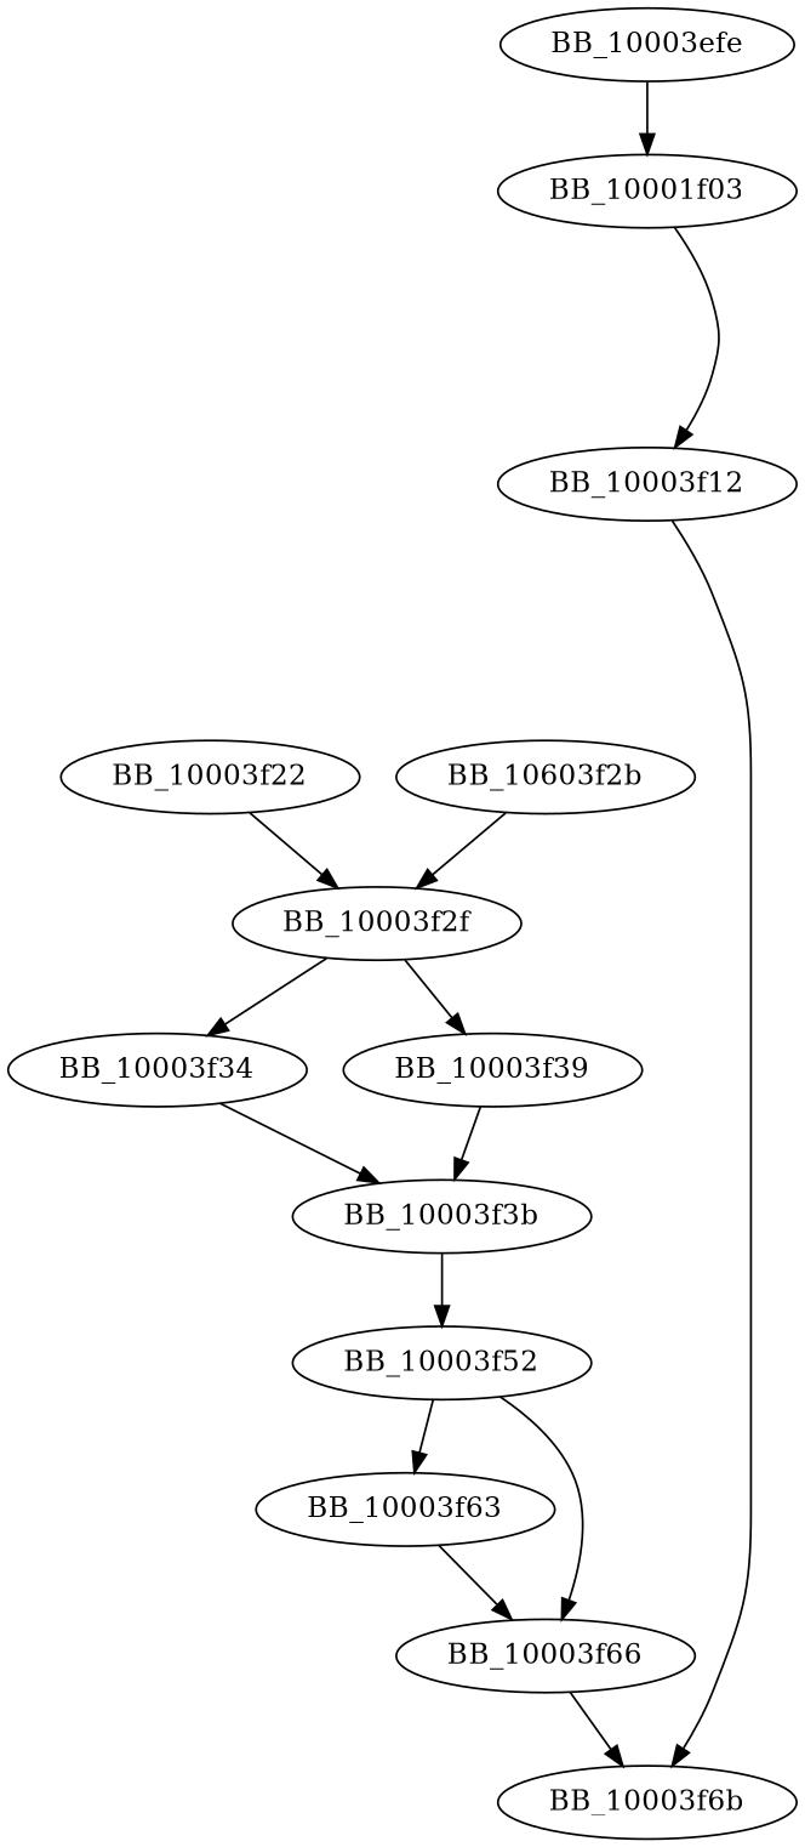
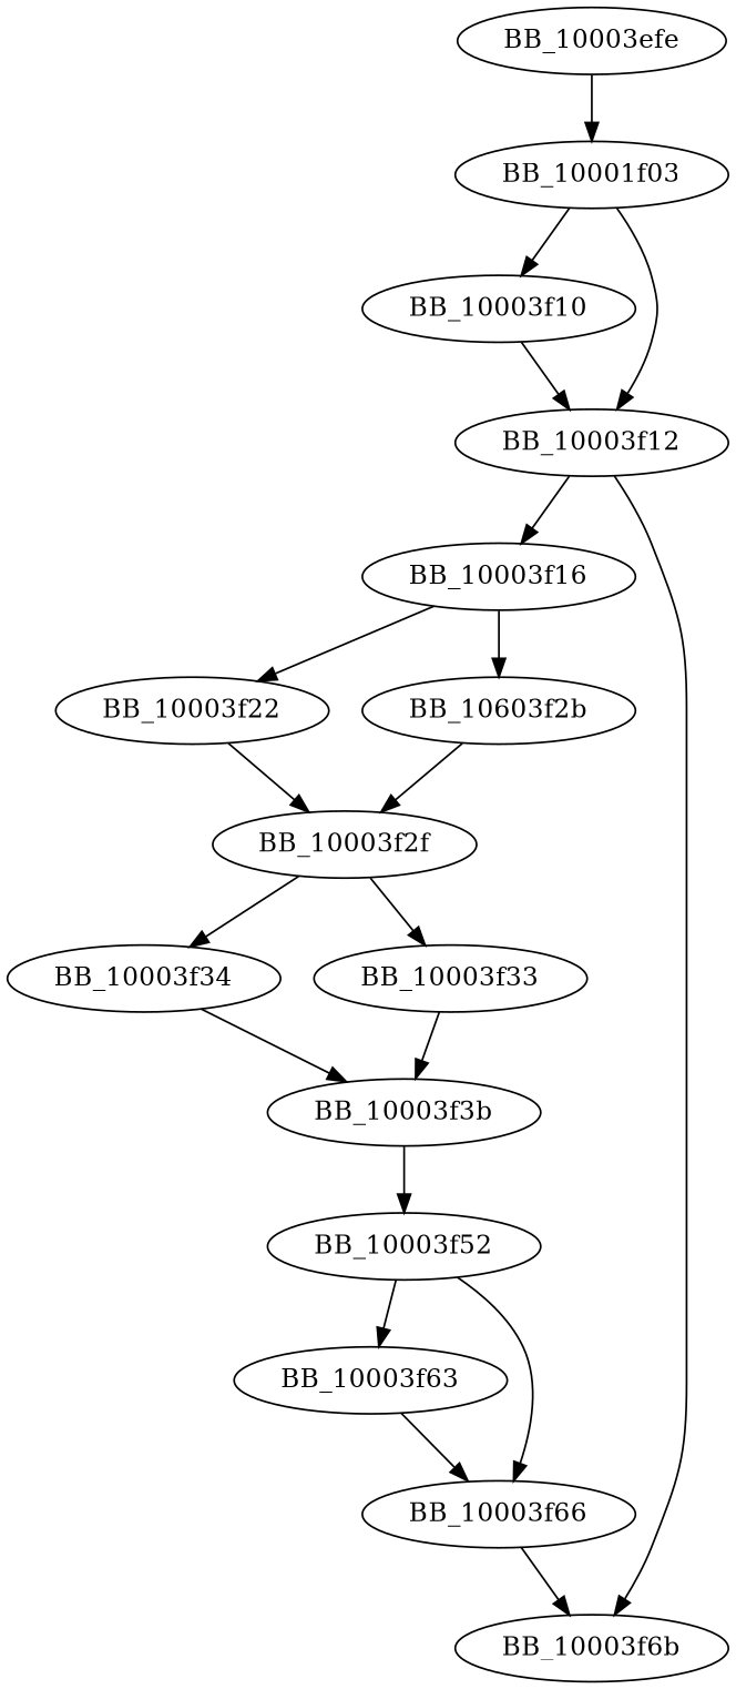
  digraph {
    n1 [label=BB_10001f03]
    BB_10003efe
+   BB_10003f10
    BB_10003f12
+   BB_10003f16
    BB_10003f6b
    BB_10003f22
    n8 [label=BB_10603f2b]
    BB_10003f2f
    BB_10003f34
-   BB_10003f39
+   BB_10003f39 [label=BB_10003f33]
    BB_10003f3b
    BB_10003f52
    BB_10003f63
    BB_10003f66
+   n1 -> BB_10003f10
    n1 -> BB_10003f12
    BB_10003efe -> n1
+   BB_10003f10 -> BB_10003f12
+   BB_10003f12 -> BB_10003f16
    BB_10003f12 -> BB_10003f6b
+   BB_10003f16 -> BB_10003f22
+   BB_10003f16 -> n8
    BB_10003f22 -> BB_10003f2f
    n8 -> BB_10003f2f
    BB_10003f2f -> BB_10003f34
    BB_10003f2f -> BB_10003f39
    BB_10003f34 -> BB_10003f3b
    BB_10003f39 -> BB_10003f3b
    BB_10003f3b -> BB_10003f52
    BB_10003f52 -> BB_10003f63
    BB_10003f52 -> BB_10003f66
    BB_10003f63 -> BB_10003f66
    BB_10003f66 -> BB_10003f6b
  }
